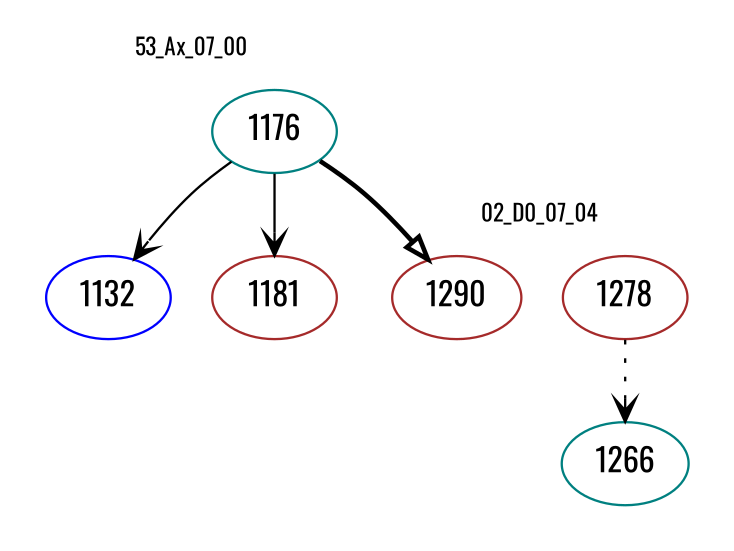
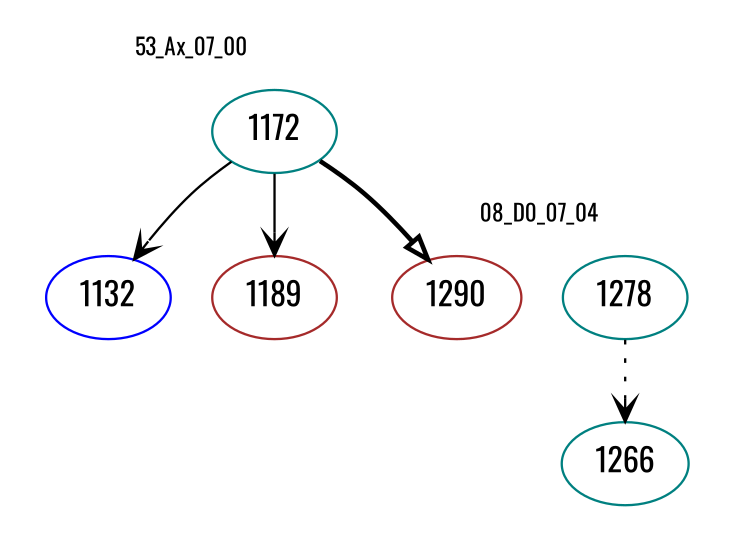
  digraph {
    fontname=Oswald
    node [color=teal fontname=Oswald]
    edge [arrowhead=vee color=black fontname=Oswald style=solid]
-   n1 [label=1176]
+   n1 [label=1172]
    n2 [color=blue label=1132]
-   n3 [color=brown label=1181]
-   n4 [color=brown label=1278]
+   n3 [color=brown label=1189]
+   n4 [label=1278]
    n5 [label=1266]
    n6 [color=brown label=1290]
    subgraph cluster_1 {
      color=white
      fontsize=10
      label="53_Ax_07_00"
      n1
      n2
      n3
    }
    subgraph cluster_2 {
      color=white
      fontsize=10
-     label="02_D0_07_04"
+     label="08_D0_07_04"
      n4
      n5
      n6
    }
    n1 -> n2
    n1 -> n3
    n1 -> n6 [arrowhead=onormal style=bold]
    n4 -> n5 [style=dotted]
  }
